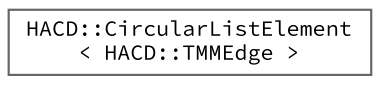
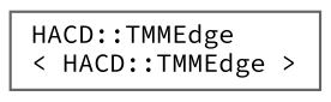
  digraph {
    rankdir=LR
    fontname="Source Code Pro"
-   n1 [color=gray40 fillcolor=white fontname="Source Code Pro" fontsize=10 height=0.2 label="HACD::CircularListElement\l\< HACD::TMMEdge \>" shape=record style=filled width=0.4]
+   n1 [color=gray40 fillcolor=white fontname="Source Code Pro" fontsize=10 height=0.2 label="HACD::TMMEdge\l\< HACD::TMMEdge \>" shape=record style=filled width=0.4]
  }
